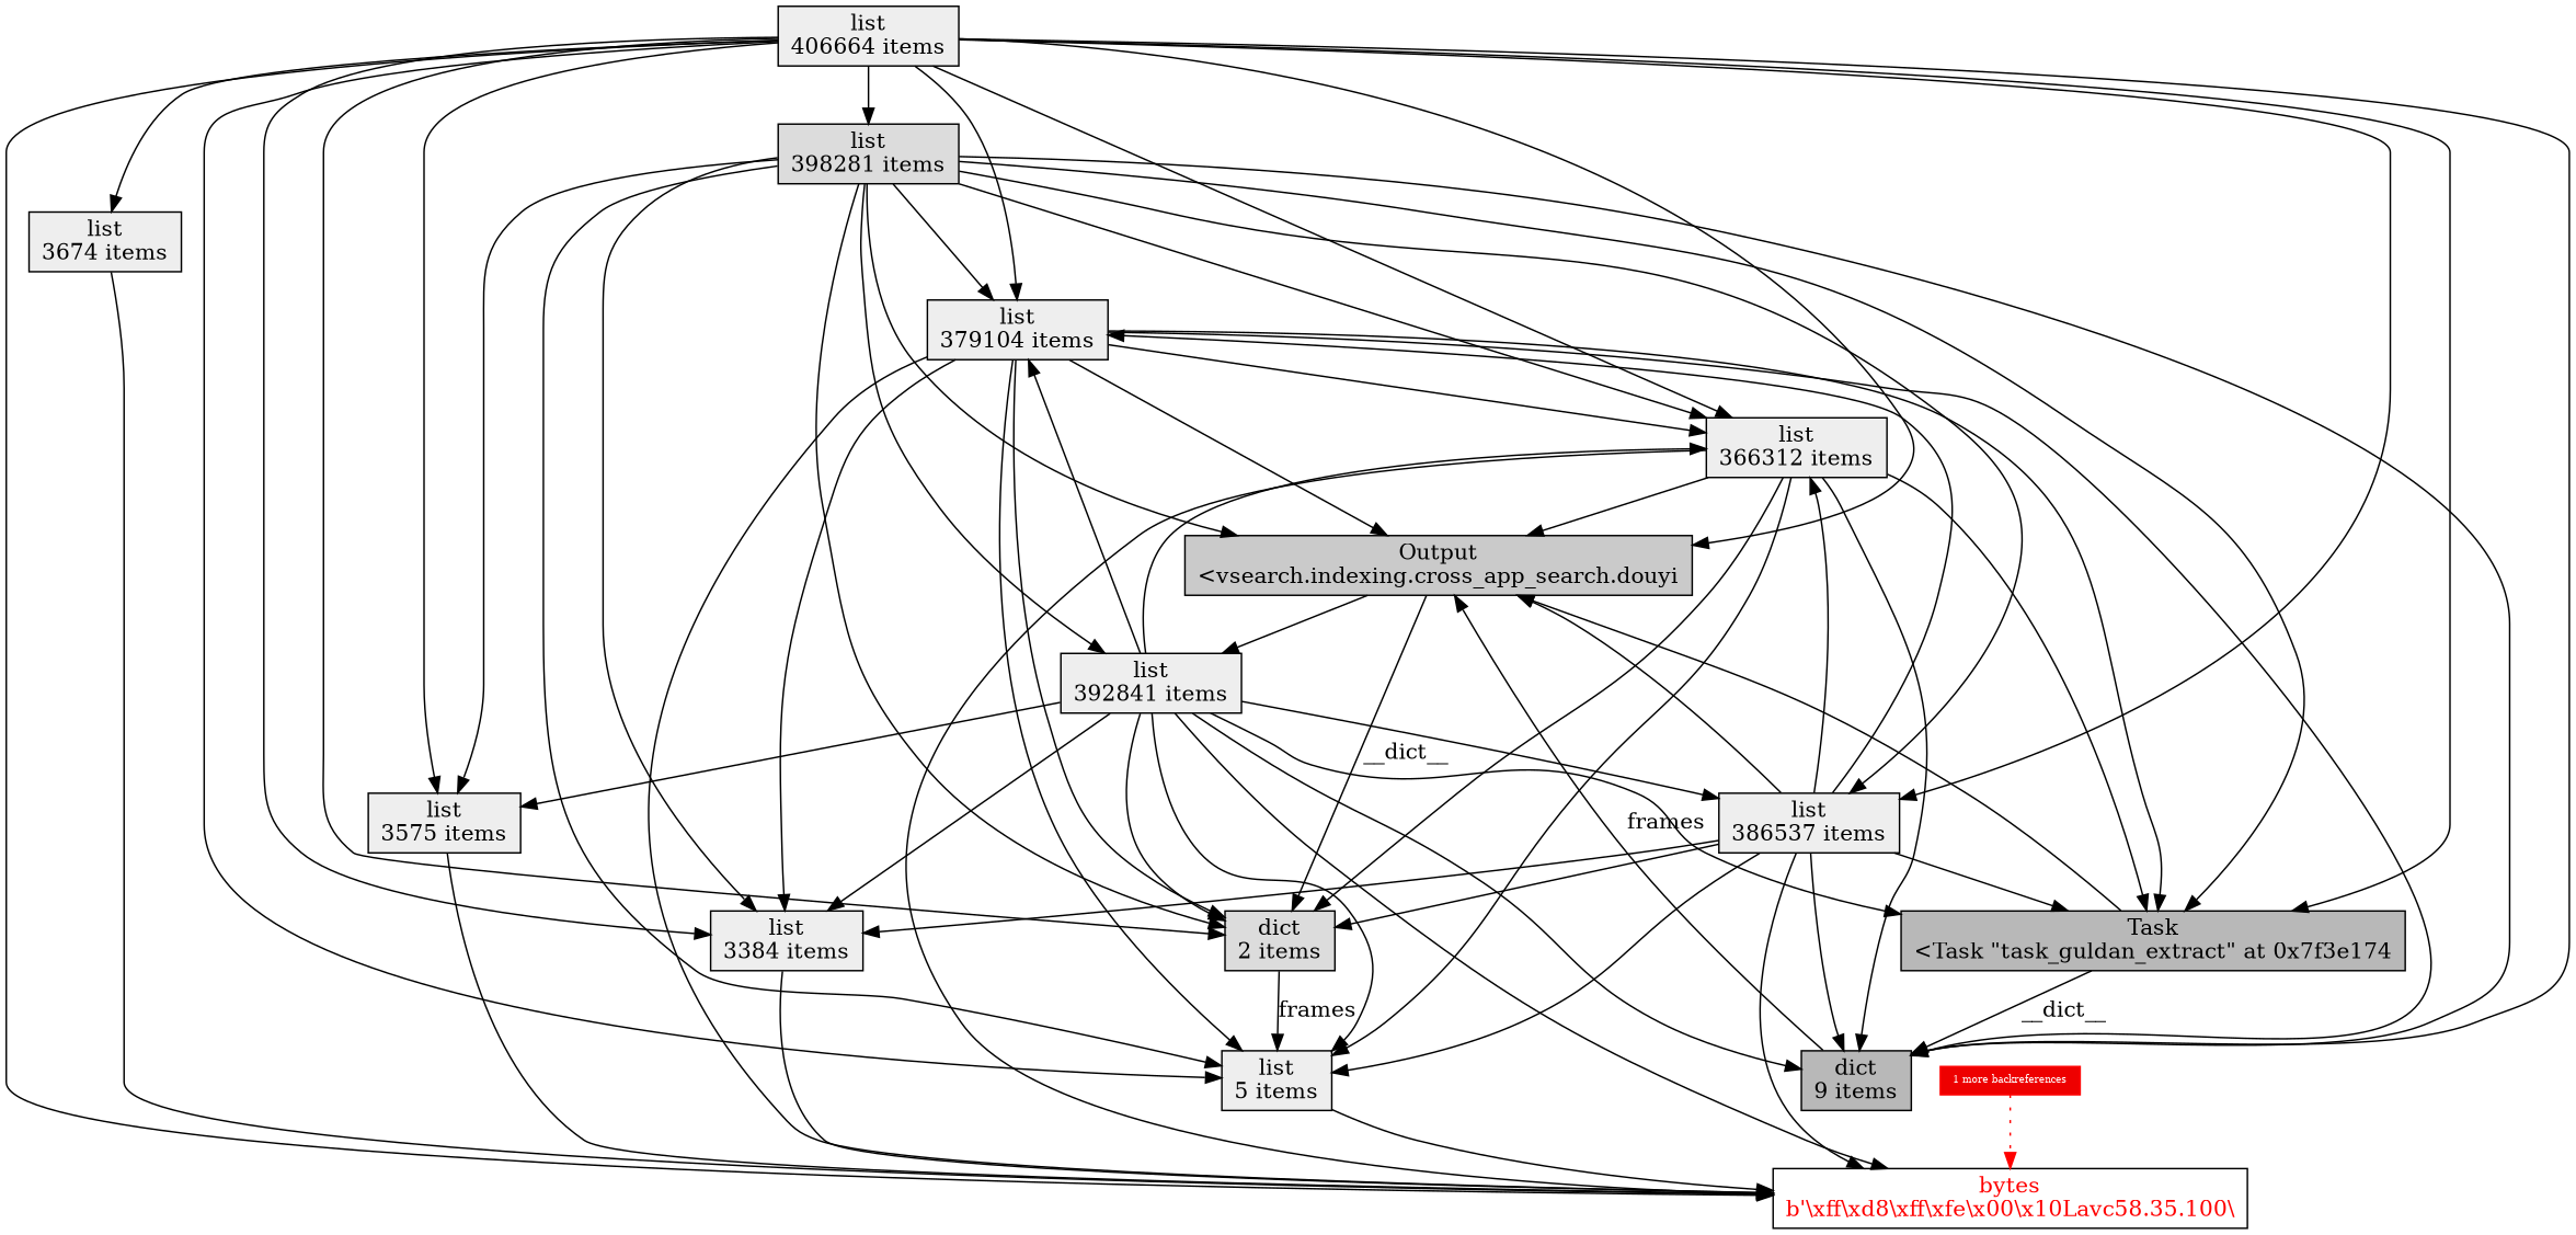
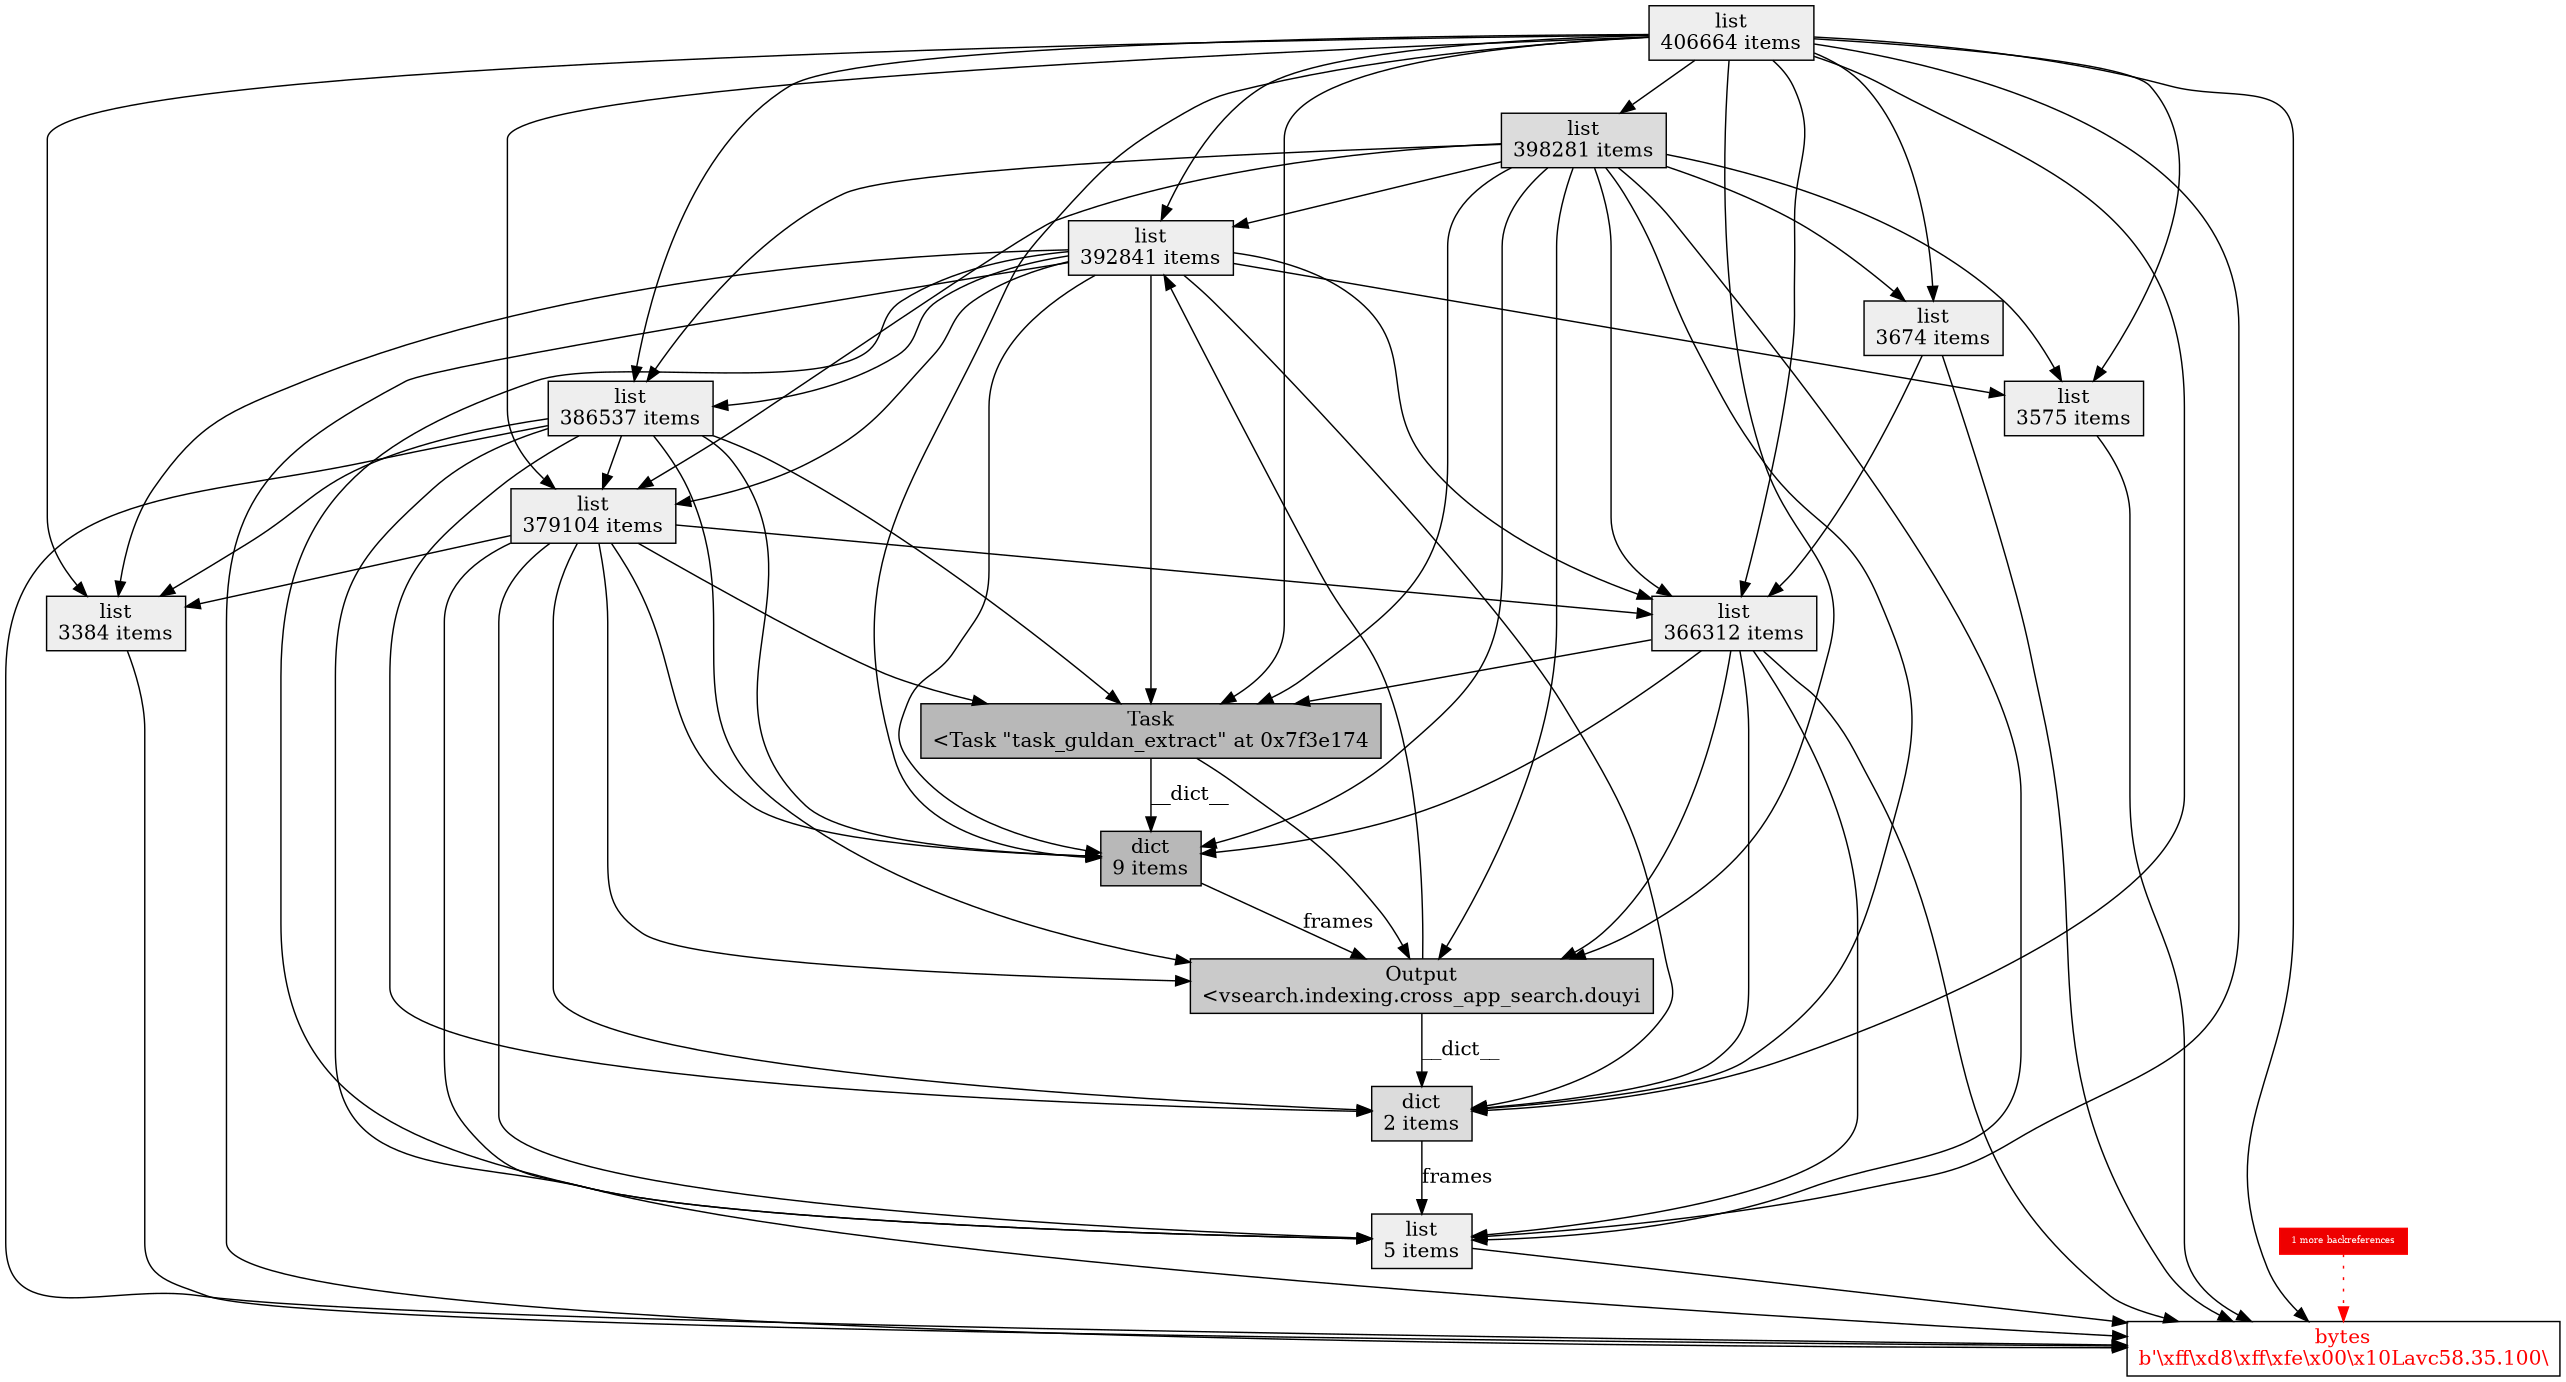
  digraph {
    node [fillcolor="0,0,0.93" shape=box style=filled]
    n1 [fillcolor="0,0,1" fontcolor=red label="bytes\nb'\\xff\\xd8\\xff\\xfe\\x00\\x10Lavc58.35.100\\"]
    n2 [label="list\n5 items"]
    n3 [label="list\n3384 items"]
    n4 [label="list\n406664 items"]
    n5 [label="list\n3575 items"]
    n6 [label="list\n392841 items"]
    n7 [label="list\n379104 items"]
    n8 [label="list\n366312 items"]
    n9 [label="list\n386537 items"]
    n10 [label="list\n3674 items"]
    n11 [fillcolor="0,0,0.86" label="dict\n2 items"]
    n12 [fillcolor="0,0,0.86" label="list\n398281 items"]
    n13 [fillcolor="0,0,0.79" label="Output\n<vsearch.indexing.cross_app_search.douyi"]
    n14 [fillcolor="0,0,0.72" label="Task\n<Task \"task_guldan_extract\" at 0x7f3e174"]
    n15 [fillcolor="0,0,0.72" label="dict\n9 items"]
    n16 [color=red fillcolor="0,1,0.93" fontcolor=white fontsize=6 height=0.25 label="1 more backreferences"]
    n2 -> n1
    n3 -> n1
    n4 -> n1
    n4 -> n2
    n4 -> n3
    n4 -> n5
+   n4 -> n6
    n4 -> n7
    n4 -> n8
    n4 -> n9
    n4 -> n10
    n4 -> n11
    n4 -> n12
    n4 -> n13
    n4 -> n14
    n4 -> n15
    n5 -> n1
    n6 -> n1
    n6 -> n2
    n6 -> n3
    n6 -> n5
    n6 -> n7
    n6 -> n8
    n6 -> n9
    n6 -> n11
    n6 -> n14
    n6 -> n15
    n7 -> n1
    n7 -> n2
    n7 -> n3
    n7 -> n8
    n7 -> n11
    n7 -> n13
    n7 -> n14
    n7 -> n15
    n8 -> n1
    n8 -> n2
    n8 -> n11
    n8 -> n13
    n8 -> n14
    n8 -> n15
    n9 -> n1
    n9 -> n2
    n9 -> n3
    n9 -> n7
-   n9 -> n8
+   n10 -> n8
    n9 -> n11
    n9 -> n13
    n9 -> n14
    n9 -> n15
    n10 -> n1
    n11 -> n2 [label=frames weight=2]
    n12 -> n2
-   n12 -> n3
+   n12 -> n10
    n12 -> n5
    n12 -> n6
    n12 -> n7
    n12 -> n8
    n12 -> n9
    n12 -> n11
    n12 -> n13
    n12 -> n14
    n12 -> n15
    n13 -> n6
    n13 -> n11 [label=__dict__ weight=10]
    n14 -> n13
    n14 -> n15 [label=__dict__ weight=10]
    n15 -> n13 [label=frames weight=2]
    n16 -> n1 [color=red style=dotted weight=10]
  }
